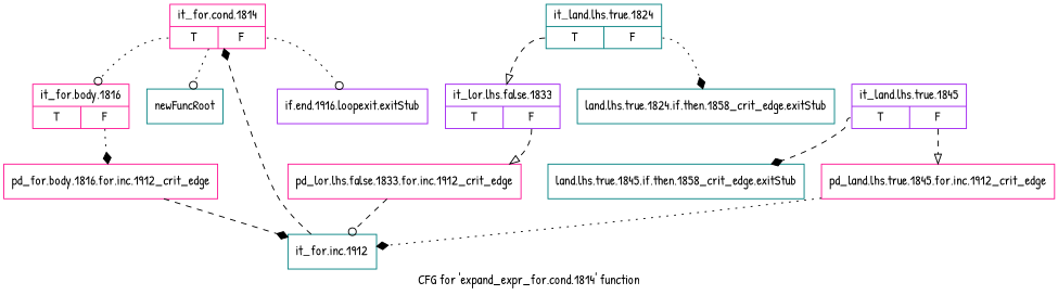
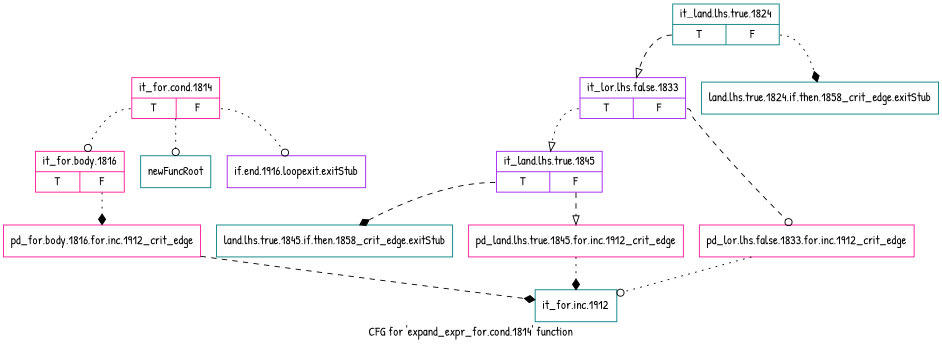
  digraph {
    fontname="Patrick Hand"
    label="CFG for 'expand_expr_for.cond.1814' function"
    node [color=teal fontname="Patrick Hand" shape=record]
    edge [arrowhead=diamond fontname="Patrick Hand" style=dotted]
    n1 [label="{newFuncRoot}"]
    n2 [color=deeppink label="{it_for.cond.1814|{<s0>T|<s1>F}}"]
    n3 [color=purple label="{if.end.1916.loopexit.exitStub}"]
    n4 [color=deeppink label="{it_for.body.1816|{<s0>T|<s1>F}}"]
    n5 [color=deeppink label="{pd_for.body.1816.for.inc.1912_crit_edge}"]
    n6 [label="{land.lhs.true.1824.if.then.1858_crit_edge.exitStub}"]
    n7 [label="{land.lhs.true.1845.if.then.1858_crit_edge.exitStub}"]
    n8 [label="{it_land.lhs.true.1824|{<s0>T|<s1>F}}"]
    n9 [color=purple label="{it_lor.lhs.false.1833|{<s0>T|<s1>F}}"]
    n10 [label="{it_for.inc.1912}"]
    n11 [color=purple label="{it_land.lhs.true.1845|{<s0>T|<s1>F}}"]
    n12 [color=deeppink label="{pd_lor.lhs.false.1833.for.inc.1912_crit_edge}"]
    n13 [color=deeppink label="{pd_land.lhs.true.1845.for.inc.1912_crit_edge}"]
    n2 -> n1 [arrowhead=odot]
    n2 -> n3 [arrowhead=odot tailport=s1]
    n2 -> n4 [arrowhead=odot tailport=s0]
    n4 -> n5 [tailport=s1]
    n5 -> n10 [style=dashed]
    n8 -> n6 [tailport=s1]
    n8 -> n9 [arrowhead=onormal style=dashed tailport=s0]
-   n9 -> n12 [arrowhead=onormal style=dashed tailport=s1]
-   n10 -> n2 [style=dashed]
+   n9 -> n11 [arrowhead=onormal tailport=s0]
+   n9 -> n12 [arrowhead=odot style=dashed tailport=s1]
    n11 -> n7 [style=dashed tailport=s0]
    n11 -> n13 [arrowhead=onormal style=dashed tailport=s1]
-   n12 -> n10 [arrowhead=odot style=dashed]
+   n12 -> n10 [arrowhead=odot]
    n13 -> n10
  }
